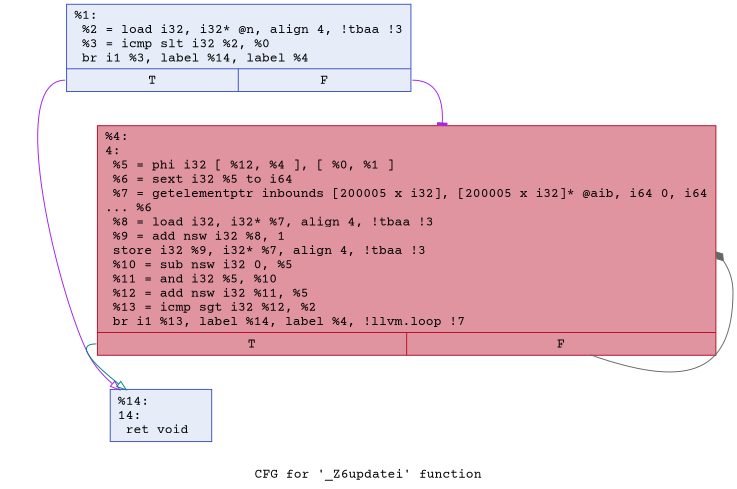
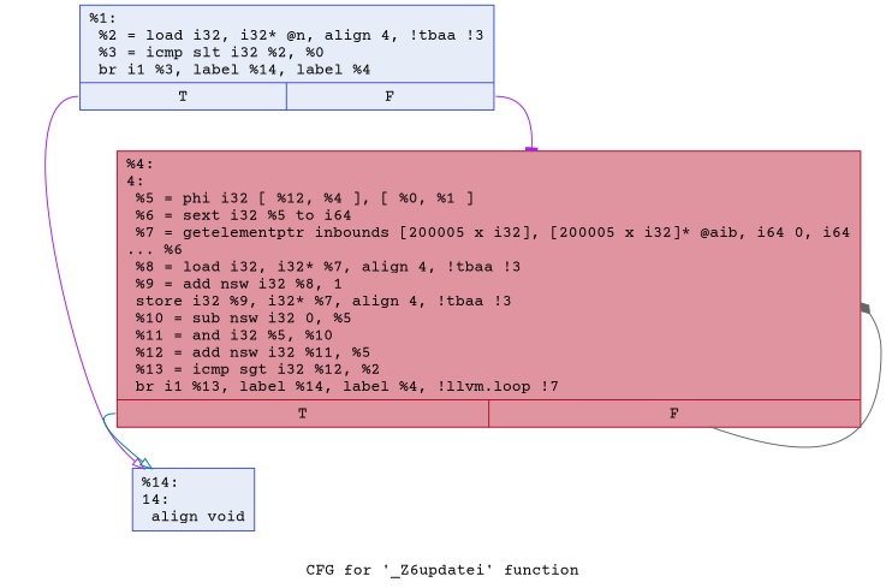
  digraph {
    label="CFG for '_Z6updatei' function"
    fontname="Courier Prime"
    node [color="#3d50c3ff" fillcolor="#c7d7f070" shape=record style=filled fontname="Courier Prime"]
    edge [tailport=s0 color=purple arrowhead=onormal fontname="Courier Prime"]
    n1 [label="{%1:\l  %2 = load i32, i32* @n, align 4, !tbaa !3\l  %3 = icmp slt i32 %2, %0\l  br i1 %3, label %14, label %4\l|{<s0>T|<s1>F}}"]
-   n2 [label="{%14:\l14:                                               \l  ret void\l}"]
+   n2 [label="{%14:\l14:                                               \l  align void\l}"]
    n3 [color="#b70d28ff" fillcolor="#b70d2870" label="{%4:\l4:                                                \l  %5 = phi i32 [ %12, %4 ], [ %0, %1 ]\l  %6 = sext i32 %5 to i64\l  %7 = getelementptr inbounds [200005 x i32], [200005 x i32]* @aib, i64 0, i64\l... %6\l  %8 = load i32, i32* %7, align 4, !tbaa !3\l  %9 = add nsw i32 %8, 1\l  store i32 %9, i32* %7, align 4, !tbaa !3\l  %10 = sub nsw i32 0, %5\l  %11 = and i32 %5, %10\l  %12 = add nsw i32 %11, %5\l  %13 = icmp sgt i32 %12, %2\l  br i1 %13, label %14, label %4, !llvm.loop !7\l|{<s0>T|<s1>F}}"]
    n1 -> n2
    n1 -> n3 [tailport=s1 arrowhead=tee]
    n3 -> n2 [color=teal]
    n3 -> n3 [tailport=s1 color=gray40 arrowhead=diamond]
  }
